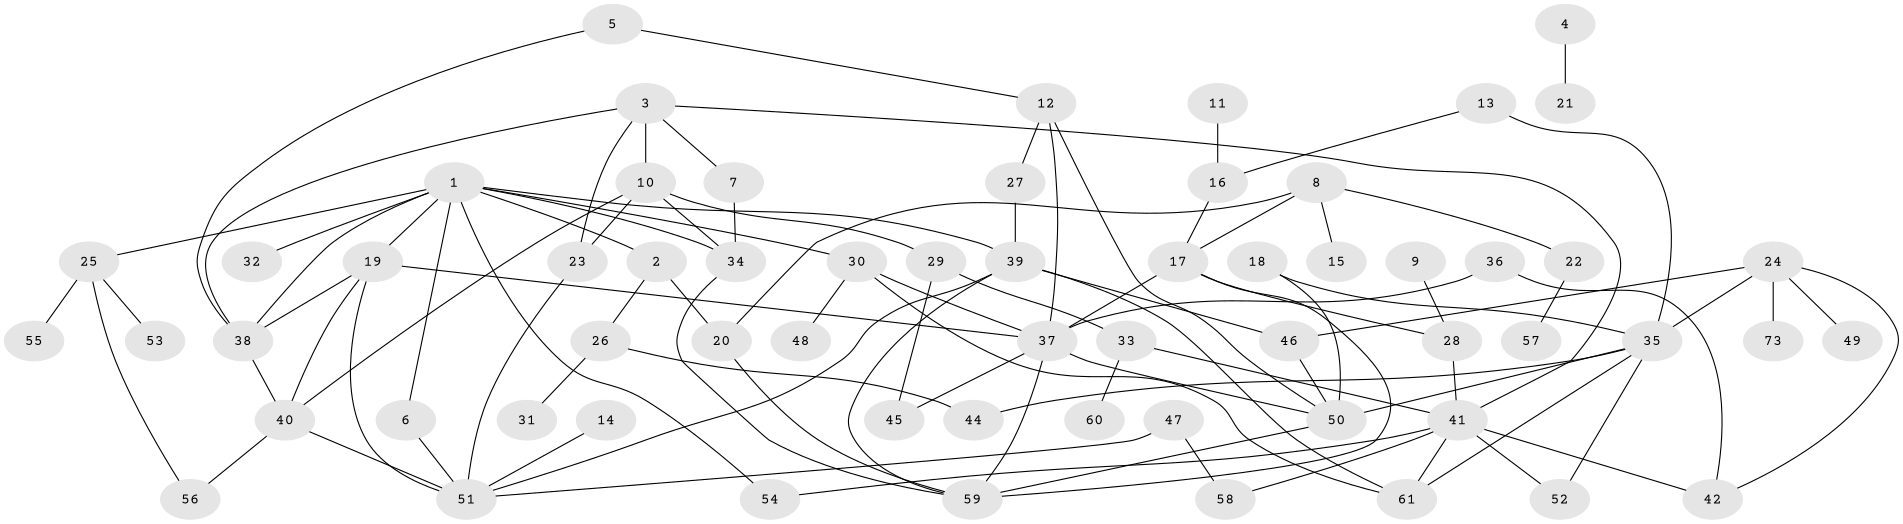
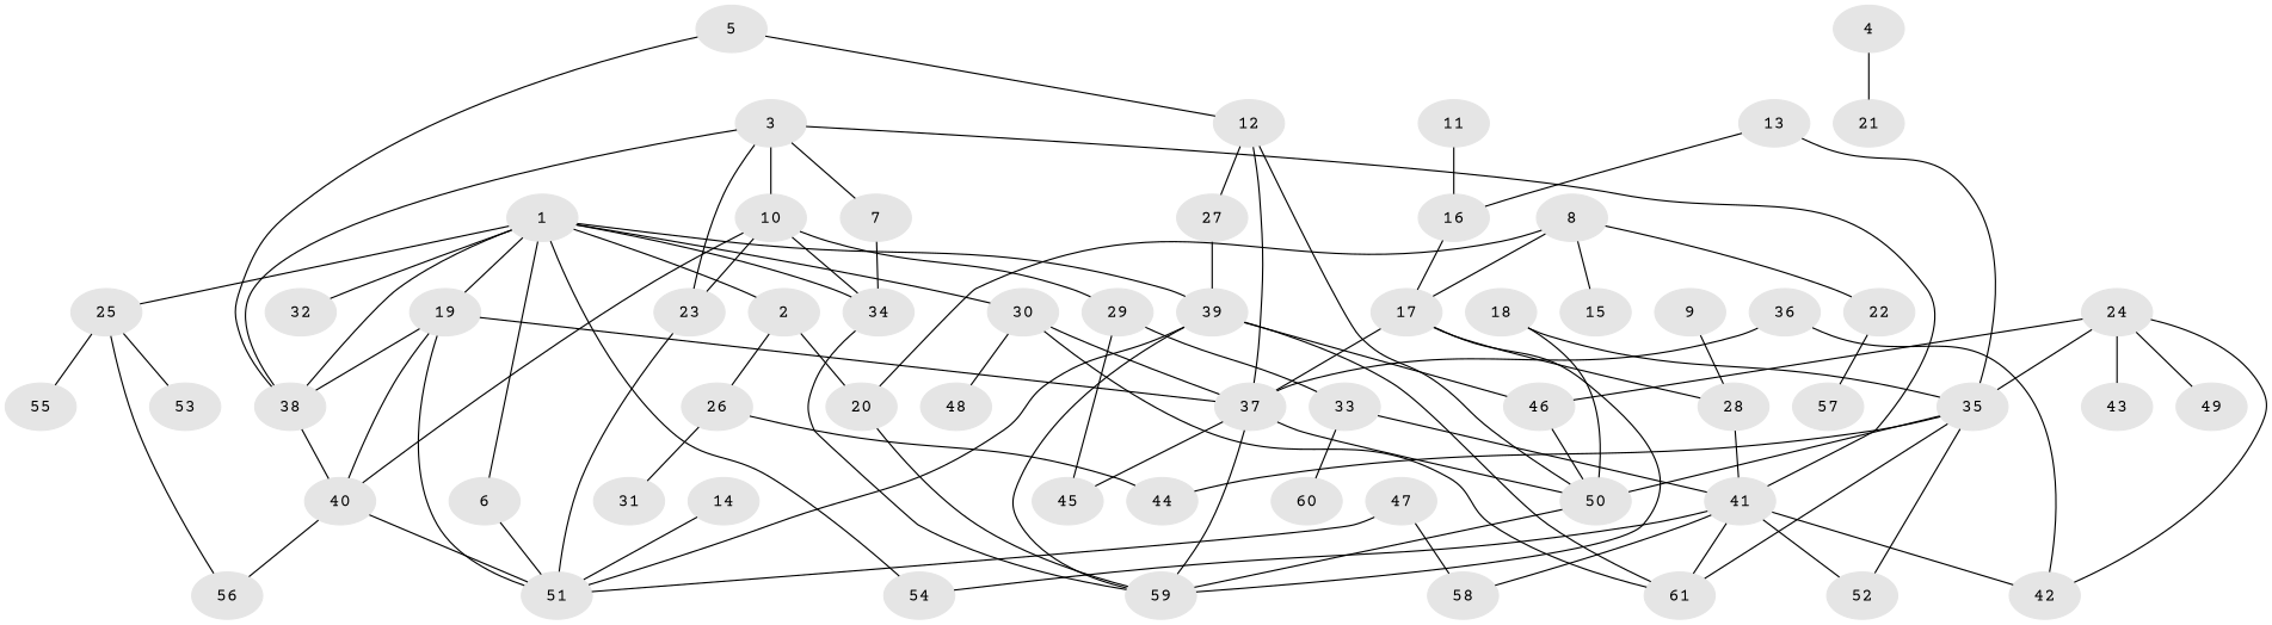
  graph {
    fontname="Courier Prime"
    node [color=gray90 fontname="Courier Prime" style=filled]
    edge [fontname="Courier Prime" weight=1.0]
    1
    2
    6
    19
    25
    30
    32
    34
    38
    39
    54
    20
    26
    51
    13
    16
    35
    40
    37
    53
    55
    56
    48
    61
    59
    46
    31
    44
    3
    7
    10
    23
    41
    29
    42
    52
    58
    4
    21
    5
    12
    27
    50
    8
    15
    17
    22
    28
    57
    9
    33
    45
    11
    14
    18
    24
-   43 [label=73]
+   43
    49
    60
    36
    47
    1 -- 2
    1 -- 6
    1 -- 19
    1 -- 25
    1 -- 30
    1 -- 32
    1 -- 34
    1 -- 38
    1 -- 39
    1 -- 54
    2 -- 20
    2 -- 26
    6 -- 51
    19 -- 38
    19 -- 51
    19 -- 40
    19 -- 37
    25 -- 53
    25 -- 55
    25 -- 56
    30 -- 37
    30 -- 48
    30 -- 61
    34 -- 59
    38 -- 40
    39 -- 51
    39 -- 61
    39 -- 59
    39 -- 46
    20 -- 59
    26 -- 31
    26 -- 44
    13 -- 16
    13 -- 35
    16 -- 17
    35 -- 61
    35 -- 44
    35 -- 52
    35 -- 50
    40 -- 51
    40 -- 56
    37 -- 59
    37 -- 50
    37 -- 45
    46 -- 50
    3 -- 38
    3 -- 7
    3 -- 10
    3 -- 23
    3 -- 41
    7 -- 34
    10 -- 34
    10 -- 40
    10 -- 23
    10 -- 29
    23 -- 51
    41 -- 54
    41 -- 61
    41 -- 42
    41 -- 52
    41 -- 58
    29 -- 33
    29 -- 45
    4 -- 21
    5 -- 38
    5 -- 12
    12 -- 37
    12 -- 27
    12 -- 50
    27 -- 39
    50 -- 59
    8 -- 20
    8 -- 15
    8 -- 17
    8 -- 22
    17 -- 37
    17 -- 59
    17 -- 28
    22 -- 57
    28 -- 41
    9 -- 28
    33 -- 41
    33 -- 60
    11 -- 16
    14 -- 51
    18 -- 35
    18 -- 50
    24 -- 35
    24 -- 46
    24 -- 42
    24 -- 43
    24 -- 49
    36 -- 37
    36 -- 42
    47 -- 51
    47 -- 58
  }
